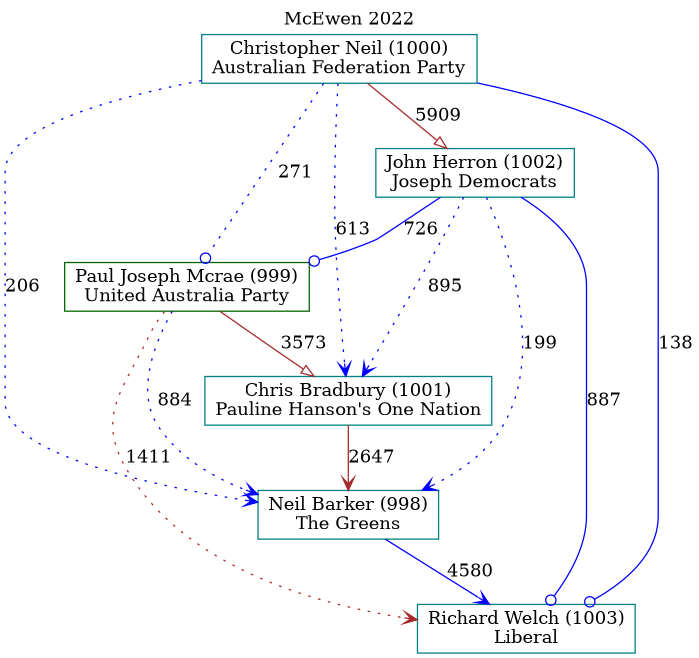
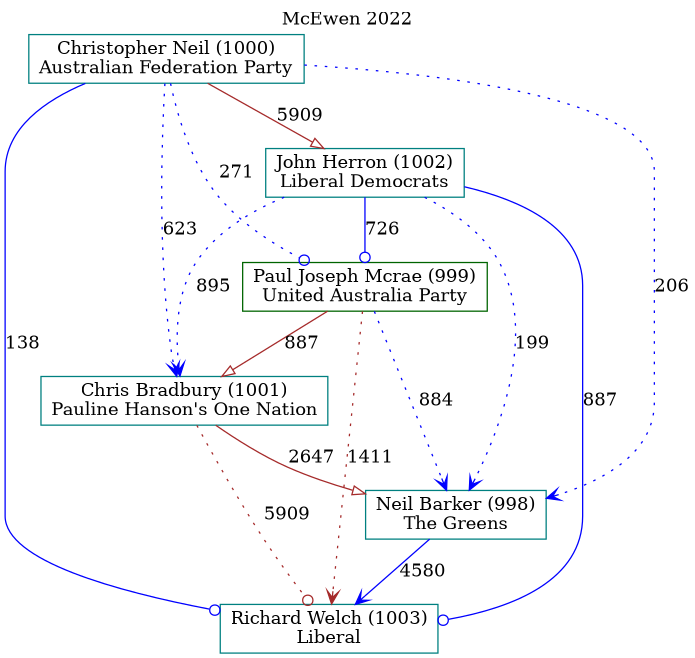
  digraph {
    label="McEwen 2022"
    labelloc=t
    mclimit=10
    node [color=teal shape=box]
    edge [arrowhead=vee color=blue style=dotted]
    n1 [label="Richard Welch (1003)\nLiberal"]
    n2 [label="Neil Barker (998)\nThe Greens"]
    n3 [label="Chris Bradbury (1001)\nPauline Hanson's One Nation"]
    n4 [color=darkgreen label="Paul Joseph Mcrae (999)\nUnited Australia Party"]
-   n5 [label="John Herron (1002)\nJoseph Democrats"]
+   n5 [label="John Herron (1002)\nLiberal Democrats"]
    n6 [label="Christopher Neil (1000)\nAustralian Federation Party"]
    n2 -> n1 [label=4580 style=solid]
-   n3 -> n2 [color=brown label=2647 style=solid]
+   n3 -> n1 [arrowhead=odot color=brown label=5909]
+   n3 -> n2 [arrowhead=onormal color=brown label=2647 style=solid]
    n4 -> n1 [color=brown label=1411]
    n4 -> n2 [label=884]
-   n4 -> n3 [arrowhead=onormal color=brown label=3573 style=solid]
+   n4 -> n3 [arrowhead=onormal color=brown label=887 style=solid]
    n5 -> n1 [arrowhead=odot label=887 style=solid]
    n5 -> n2 [label=199]
    n5 -> n3 [label=895]
    n5 -> n4 [arrowhead=odot label=726 style=solid]
    n6 -> n1 [arrowhead=odot label=138 style=solid]
    n6 -> n2 [label=206]
-   n6 -> n3 [label=613]
+   n6 -> n3 [label=623]
    n6 -> n4 [arrowhead=odot label=271]
    n6 -> n5 [arrowhead=onormal color=brown label=5909 style=solid]
  }
